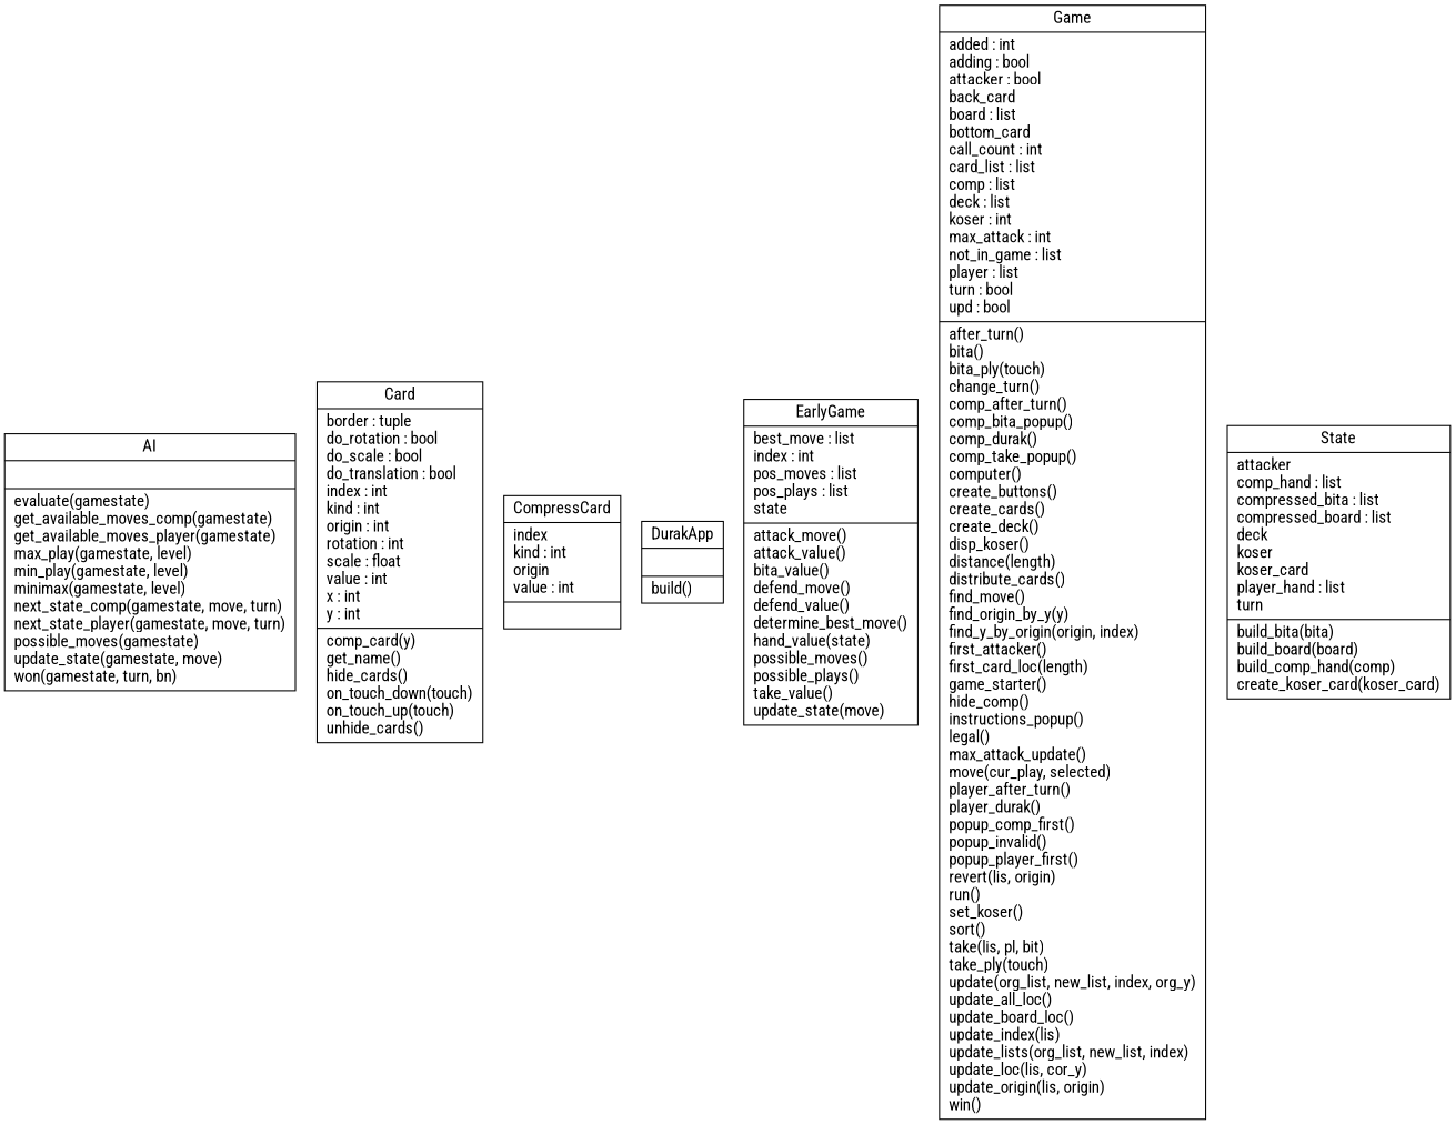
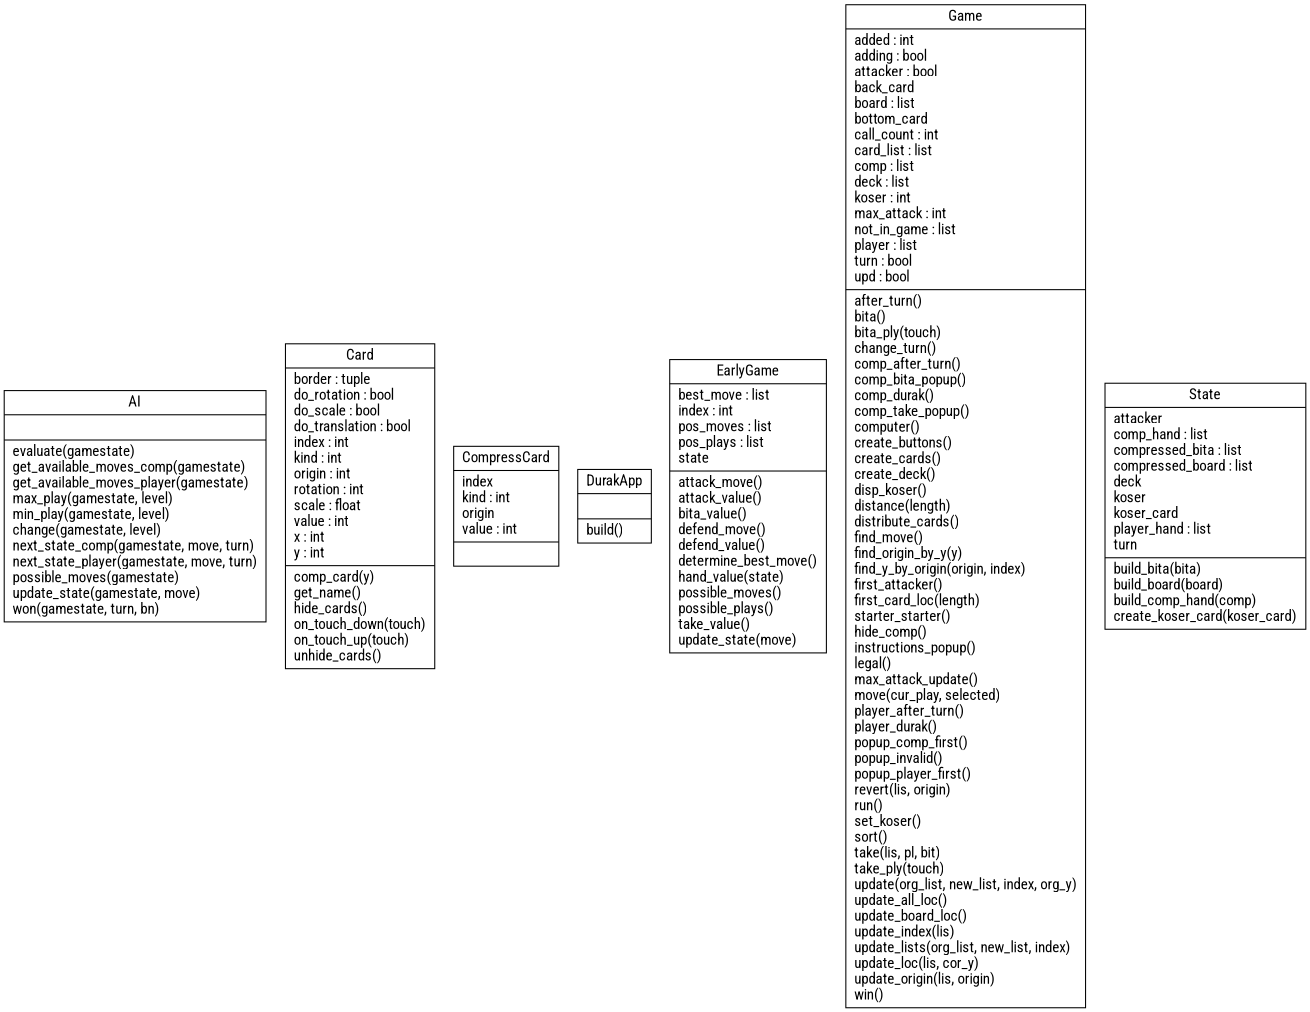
  digraph {
    rankdir=BT
    fontname="Roboto Condensed"
    node [color=black fontcolor=black shape=record style=solid fontname="Roboto Condensed"]
-   n1 [label="{AI|\l|evaluate(gamestate)\lget_available_moves_comp(gamestate)\lget_available_moves_player(gamestate)\lmax_play(gamestate, level)\lmin_play(gamestate, level)\lminimax(gamestate, level)\lnext_state_comp(gamestate, move, turn)\lnext_state_player(gamestate, move, turn)\lpossible_moves(gamestate)\lupdate_state(gamestate, move)\lwon(gamestate, turn, bn)\l}"]
+   n1 [label="{AI|\l|evaluate(gamestate)\lget_available_moves_comp(gamestate)\lget_available_moves_player(gamestate)\lmax_play(gamestate, level)\lmin_play(gamestate, level)\lchange(gamestate, level)\lnext_state_comp(gamestate, move, turn)\lnext_state_player(gamestate, move, turn)\lpossible_moves(gamestate)\lupdate_state(gamestate, move)\lwon(gamestate, turn, bn)\l}"]
    n2 [label="{Card|border : tuple\ldo_rotation : bool\ldo_scale : bool\ldo_translation : bool\lindex : int\lkind : int\lorigin : int\lrotation : int\lscale : float\lvalue : int\lx : int\ly : int\l|comp_card(y)\lget_name()\lhide_cards()\lon_touch_down(touch)\lon_touch_up(touch)\lunhide_cards()\l}"]
    n3 [label="{CompressCard|index\lkind : int\lorigin\lvalue : int\l|}"]
    n4 [label="{DurakApp|\l|build()\l}"]
    n5 [label="{EarlyGame|best_move : list\lindex : int\lpos_moves : list\lpos_plays : list\lstate\l|attack_move()\lattack_value()\lbita_value()\ldefend_move()\ldefend_value()\ldetermine_best_move()\lhand_value(state)\lpossible_moves()\lpossible_plays()\ltake_value()\lupdate_state(move)\l}"]
-   n6 [label="{Game|added : int\ladding : bool\lattacker : bool\lback_card\lboard : list\lbottom_card\lcall_count : int\lcard_list : list\lcomp : list\ldeck : list\lkoser : int\lmax_attack : int\lnot_in_game : list\lplayer : list\lturn : bool\lupd : bool\l|after_turn()\lbita()\lbita_ply(touch)\lchange_turn()\lcomp_after_turn()\lcomp_bita_popup()\lcomp_durak()\lcomp_take_popup()\lcomputer()\lcreate_buttons()\lcreate_cards()\lcreate_deck()\ldisp_koser()\ldistance(length)\ldistribute_cards()\lfind_move()\lfind_origin_by_y(y)\lfind_y_by_origin(origin, index)\lfirst_attacker()\lfirst_card_loc(length)\lgame_starter()\lhide_comp()\linstructions_popup()\llegal()\lmax_attack_update()\lmove(cur_play, selected)\lplayer_after_turn()\lplayer_durak()\lpopup_comp_first()\lpopup_invalid()\lpopup_player_first()\lrevert(lis, origin)\lrun()\lset_koser()\lsort()\ltake(lis, pl, bit)\ltake_ply(touch)\lupdate(org_list, new_list, index, org_y)\lupdate_all_loc()\lupdate_board_loc()\lupdate_index(lis)\lupdate_lists(org_list, new_list, index)\lupdate_loc(lis, cor_y)\lupdate_origin(lis, origin)\lwin()\l}"]
+   n6 [label="{Game|added : int\ladding : bool\lattacker : bool\lback_card\lboard : list\lbottom_card\lcall_count : int\lcard_list : list\lcomp : list\ldeck : list\lkoser : int\lmax_attack : int\lnot_in_game : list\lplayer : list\lturn : bool\lupd : bool\l|after_turn()\lbita()\lbita_ply(touch)\lchange_turn()\lcomp_after_turn()\lcomp_bita_popup()\lcomp_durak()\lcomp_take_popup()\lcomputer()\lcreate_buttons()\lcreate_cards()\lcreate_deck()\ldisp_koser()\ldistance(length)\ldistribute_cards()\lfind_move()\lfind_origin_by_y(y)\lfind_y_by_origin(origin, index)\lfirst_attacker()\lfirst_card_loc(length)\lstarter_starter()\lhide_comp()\linstructions_popup()\llegal()\lmax_attack_update()\lmove(cur_play, selected)\lplayer_after_turn()\lplayer_durak()\lpopup_comp_first()\lpopup_invalid()\lpopup_player_first()\lrevert(lis, origin)\lrun()\lset_koser()\lsort()\ltake(lis, pl, bit)\ltake_ply(touch)\lupdate(org_list, new_list, index, org_y)\lupdate_all_loc()\lupdate_board_loc()\lupdate_index(lis)\lupdate_lists(org_list, new_list, index)\lupdate_loc(lis, cor_y)\lupdate_origin(lis, origin)\lwin()\l}"]
    n7 [label="{State|attacker\lcomp_hand : list\lcompressed_bita : list\lcompressed_board : list\ldeck\lkoser\lkoser_card\lplayer_hand : list\lturn\l|build_bita(bita)\lbuild_board(board)\lbuild_comp_hand(comp)\lcreate_koser_card(koser_card)\l}"]
  }
